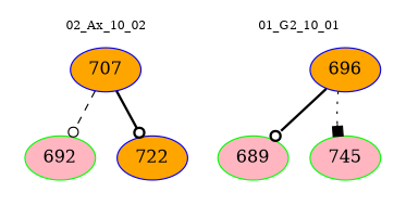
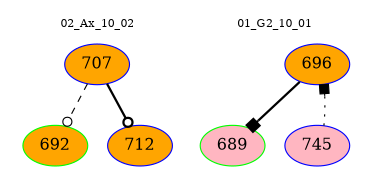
  digraph {
    fontname="DejaVu Serif"
    node [color=blue fillcolor=orange fontname="DejaVu Serif" style=filled]
    edge [arrowhead=odot color=black fontname="DejaVu Serif" style=bold]
    n1 [label=707]
-   n2 [color=green fillcolor=lightpink label=692]
-   n3 [label=722]
+   n2 [color=green label=692]
+   n3 [label=712]
    n4 [label=696]
    n5 [color=green fillcolor=lightpink label=689]
-   n6 [color=green fillcolor=lightpink label=745]
+   n6 [fillcolor=lightpink label=745]
    subgraph cluster_1 {
      color=white
      fontsize=10
      label="02_Ax_10_02"
      n1
      n2
      n3
    }
    subgraph cluster_2 {
      color=white
      fontsize=10
      label="01_G2_10_01"
      n4
      n5
      n6
    }
    n1 -> n2 [style=dashed]
    n1 -> n3
-   n4 -> n5
-   n4 -> n6 [arrowhead=box style=dotted]
+   n4 -> n5 [arrowhead=box]
+   n6 -> n4 [arrowhead=box style=dotted]
  }
